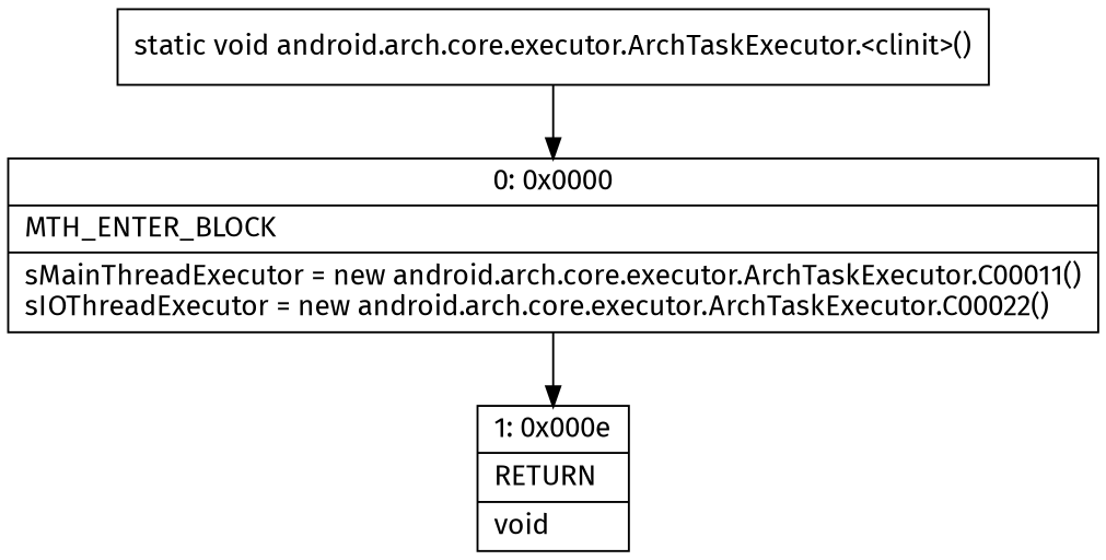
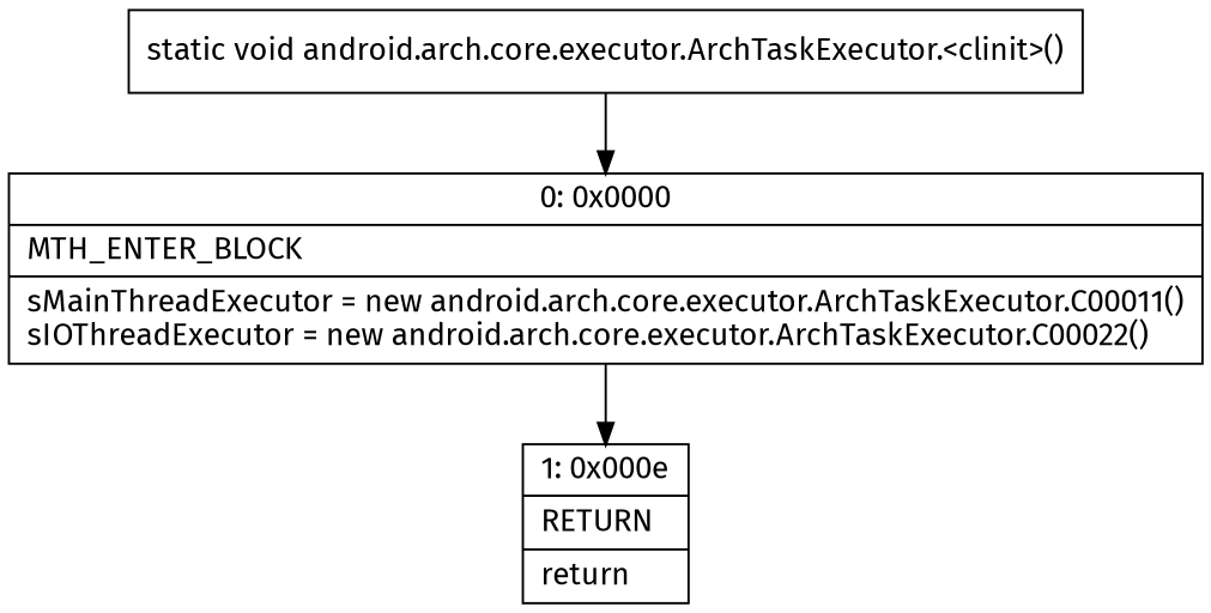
  digraph {
    fontname="Fira Sans"
    node [shape=record fontname="Fira Sans"]
    edge [fontname="Fira Sans"]
    n1 [label="{0\:\ 0x0000|MTH_ENTER_BLOCK\l|sMainThreadExecutor = new android.arch.core.executor.ArchTaskExecutor.C00011()\lsIOThreadExecutor = new android.arch.core.executor.ArchTaskExecutor.C00022()\l}"]
-   n2 [label="{1\:\ 0x000e|RETURN\l|void\l}"]
+   n2 [label="{1\:\ 0x000e|RETURN\l|return\l}"]
    n3 [label="{static void android.arch.core.executor.ArchTaskExecutor.\<clinit\>() }"]
    n1 -> n2
    n3 -> n1
  }
